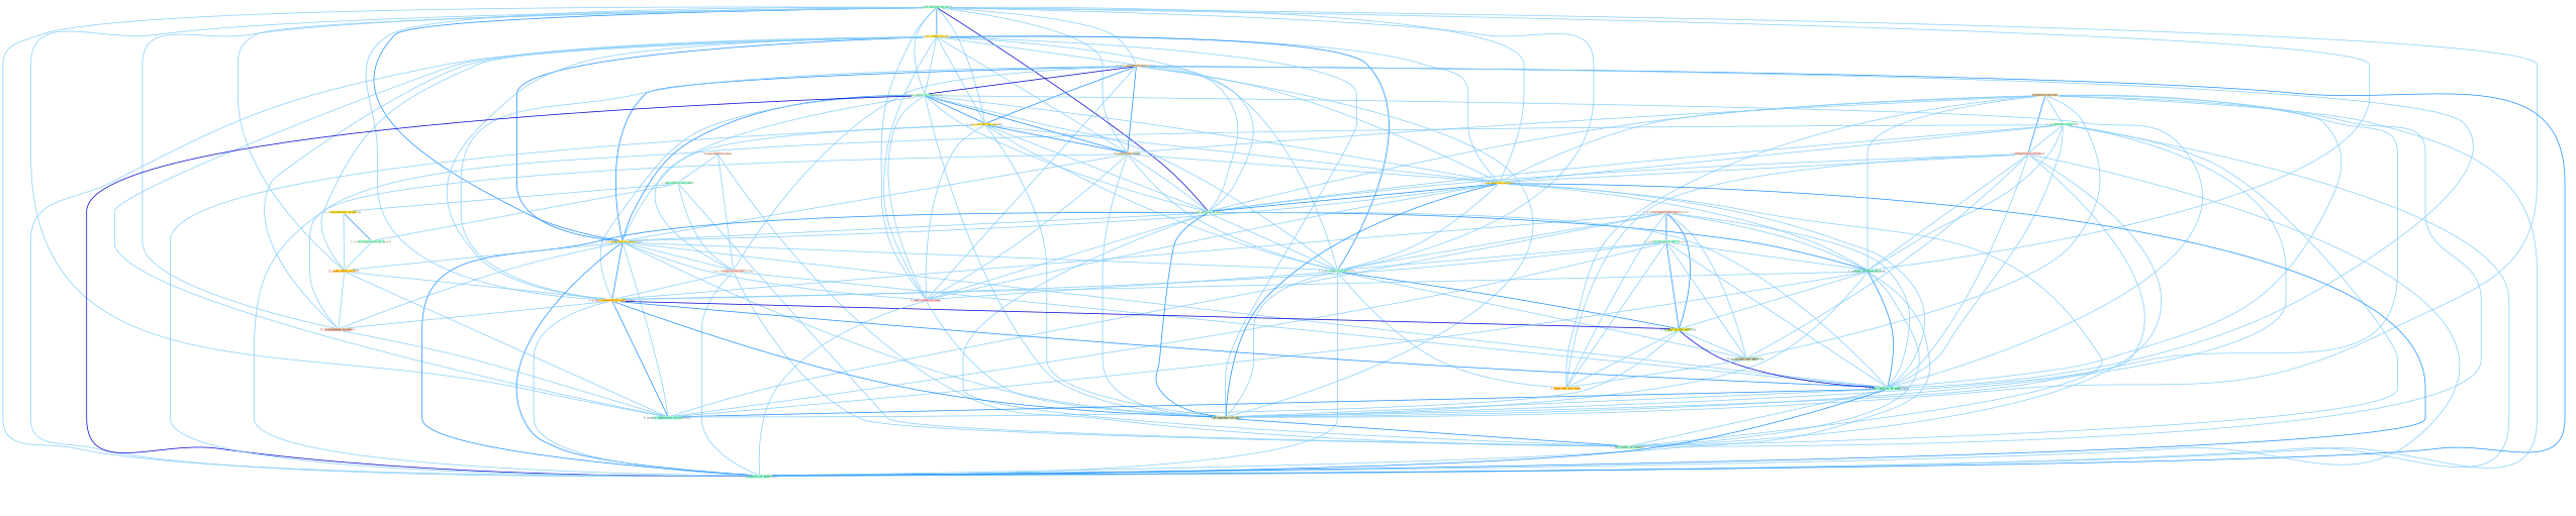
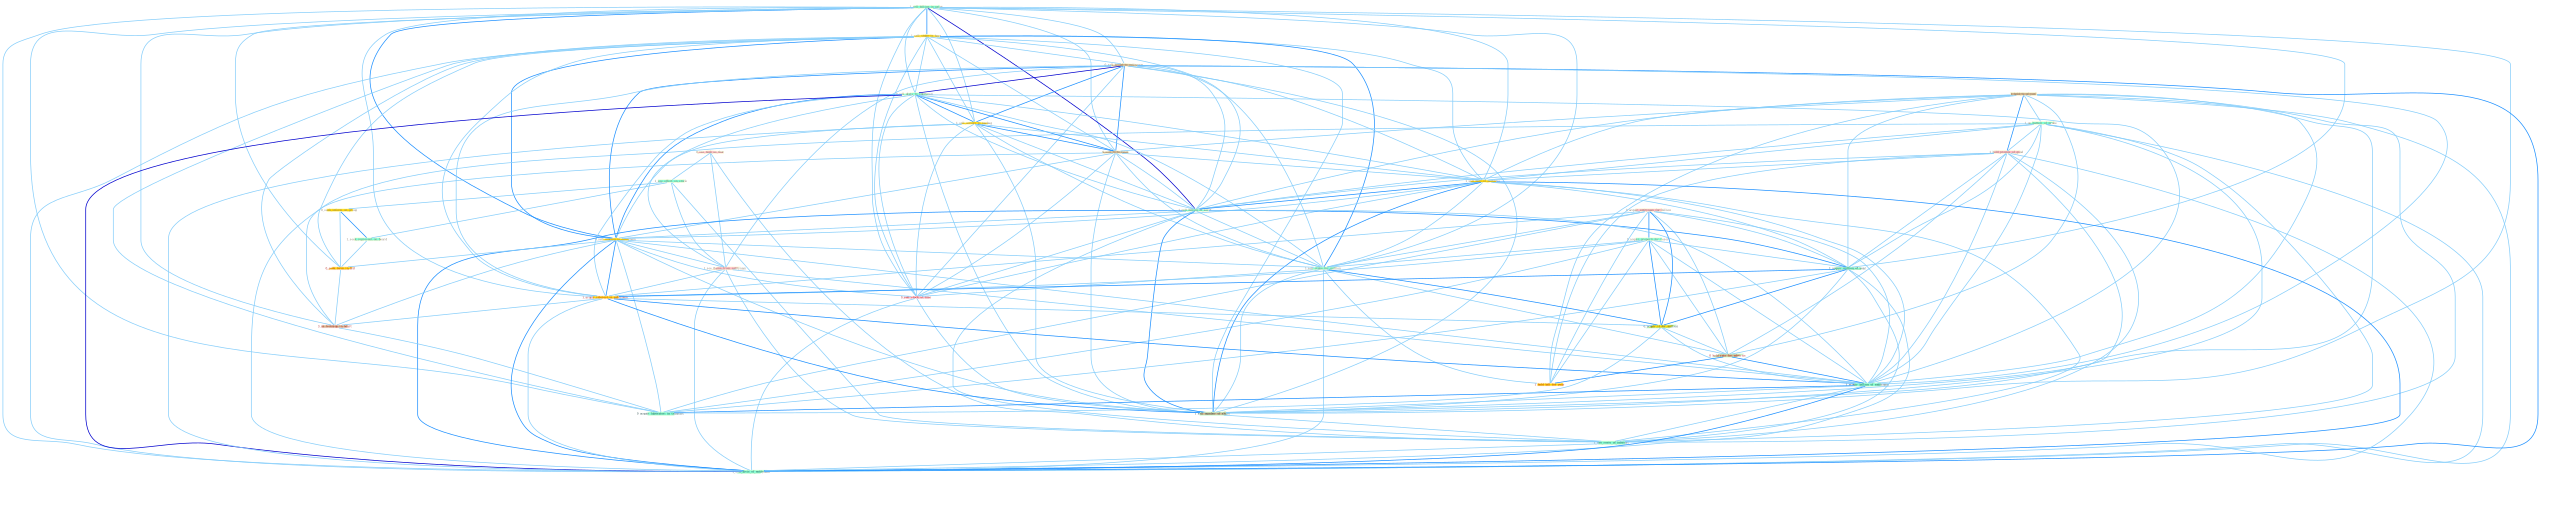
  graph {
    node [color="#ffffe0" fillcolor=aquamarine fixedsize=true fontcolor="#8b7d6b" fontsize=4 shape=folder style=filled]
    edge [color="#87cefa" w=1]
    "1_sell_billion_in_asset " [height=.06 width=.5]
    "1_hold_%_of_yen " [fillcolor=tan height=.06 width=.5]
    "1_sell_stake_in_hors " [fillcolor=gold height=.06 shape=house width=.5]
    "0_see_task_as_that " [fillcolor=lightpink height=.06 shape=house width=.5]
    "1_see_effect_on_stock " [height=.06 width=.5]
    "1_us_batteri_of_probe " [height=.06 shape=parallelogram width=.5]
    "0_sell_brand_to_entitynam " [fillcolor=tan height=.06 shape=house width=.5]
    "0_seek_inform_on_group " [fillcolor=gold height=.06 width=.5]
    "0_sell_divis_to_entitynam " [height=.06 shape=house width=.5]
    "1_sell_access_to_packag " [fillcolor=gold height=.06 shape=house width=.5]
    "0_acquir_entitynam_for_billion " [fillcolor=lightpink height=.06 width=.5]
    "0_acquir_properti_for_resort " [height=.06 width=.5]
    "1_hold_promis_of_good " [fillcolor=lightpink height=.06 width=.5]
    "0_sell_%_to_fund " [fillcolor=tan height=.06 shape=house width=.5]
    "1_sell_part_of_portfolio " [fillcolor=gold height=.06 shape=house width=.5]
    "1_sell_billion_of_asset " [height=.06 shape=house width=.5]
    "0_sell_machin_in_entitynam " [fillcolor=gold height=.06 shape=house width=.5]
    "1_see_flame_from_entitynam " [fillcolor=lightpink height=.06 shape=parallelogram width=.5]
    "1_seek_represent_on_board " [height=.06 width=.5]
    "0_sell_stake_for_million " [height=.06 shape=parallelogram width=.5]
    "0_seek_term_in_bid " [color="#fff0f5" fillcolor=gold fontcolor="#b22222" height=.06 shape=parallelogram width=.5]
    "1_acquir_interest_in_entitynam " [color="#fff0f5" fillcolor=gold fontcolor="#b22222" height=.06 width=.5]
-   "0_us_techniqu_in_heart " [color="#fff0f5" fillcolor=tan fontcolor="#b22222" height=.06 width=.5]
+   "0_us_techniqu_in_heart " [color="#fff0f5" fillcolor=tan fontcolor="#b22222" height=.06 width=.5 label="3_us_techniqu_in_heart"]
    "0_sell_stock_at_time " [color="#fff0f5" fillcolor=lightpink fontcolor="#b22222" height=.06 shape=house width=.5]
    "1_hold_bill_for_year " [color="#fff0f5" fillcolor=gold fontcolor="#b22222" height=.06 width=.5]
    n26 [color="#BDFCC9" fontcolor="#2f4f4f" height=.06 label="1_acquir_million_of_year" shape=house width=.5]
    "0_acquir_laboratori_in_transact " [color="#BDFCC9" fontcolor="#2f4f4f" height=.06 width=.5]
    "1_sell_number_of_share " [color="#BDFCC9" fillcolor=tan fontcolor="#2f4f4f" height=.06 width=.5]
    "1_sell_divis_of_entitynam " [color="#BDFCC9" fontcolor="#2f4f4f" height=.06 shape=parallelogram width=.5]
    n30 [color="#BDFCC9" fontcolor="#2f4f4f" height=.06 label="1_acquir_billion_of_entitynam" width=.5]
-   "0_hold_rate_for_advertis " [color="#BDFCC9" fillcolor=tan fontcolor="#2f4f4f" height=.06 shape=parallelogram width=.5]
-   "1_see_reviv_of_interest " [color="#BDFCC9" fontcolor="#b22222" height=.06 width=.5]
+   "0_hold_rate_for_advertis " [color="#BDFCC9" fillcolor=tan fontcolor="#b22222" height=.06 shape=parallelogram width=.5]
+   "1_see_reviv_of_interest " [color="#BDFCC9" fontcolor="#2f4f4f" height=.06 width=.5]
    "0_acquir_it_for_million " [color="#BDFCC9" fillcolor=gold fontcolor="#2f4f4f" height=.06 shape=parallelogram width=.5]
    subgraph sub_1 {
      "1_sell_billion_in_asset "
      "1_hold_%_of_yen "
      "1_sell_stake_in_hors "
      "0_see_task_as_that "
      "1_see_effect_on_stock "
      "1_us_batteri_of_probe "
      "0_sell_brand_to_entitynam "
      "0_seek_inform_on_group "
      "0_sell_divis_to_entitynam "
      "1_sell_access_to_packag "
      "0_acquir_entitynam_for_billion "
      "0_acquir_properti_for_resort "
      "1_hold_promis_of_good "
      "0_sell_%_to_fund "
      "1_sell_part_of_portfolio "
      "1_sell_billion_of_asset "
      "0_sell_machin_in_entitynam "
      "1_see_flame_from_entitynam "
      "1_seek_represent_on_board "
      "0_sell_stake_for_million "
    }
    subgraph sub_2 {
      "0_seek_term_in_bid "
      "1_acquir_interest_in_entitynam "
      "0_us_techniqu_in_heart "
      "0_sell_stock_at_time "
      "1_hold_bill_for_year "
    }
    "1_sell_billion_in_asset " -- "1_sell_stake_in_hors " [color="#1e90ff" w=2]
    "1_sell_billion_in_asset " -- "0_sell_brand_to_entitynam "
    "1_sell_billion_in_asset " -- "0_sell_divis_to_entitynam "
    "1_sell_billion_in_asset " -- "1_sell_access_to_packag "
    "1_sell_billion_in_asset " -- "0_sell_%_to_fund "
    "1_sell_billion_in_asset " -- "1_sell_part_of_portfolio "
    "1_sell_billion_in_asset " -- "1_sell_billion_of_asset " [color="#0000cd" w=3]
    "1_sell_billion_in_asset " -- "0_sell_machin_in_entitynam " [color="#1e90ff" w=2]
    "1_sell_billion_in_asset " -- "0_sell_stake_for_million "
    "1_sell_billion_in_asset " -- "0_seek_term_in_bid "
    "1_sell_billion_in_asset " -- "1_acquir_interest_in_entitynam "
    "1_sell_billion_in_asset " -- "0_us_techniqu_in_heart "
    "1_sell_billion_in_asset " -- "0_sell_stock_at_time "
    "1_sell_billion_in_asset " -- n26
    "1_sell_billion_in_asset " -- "0_acquir_laboratori_in_transact "
    "1_sell_billion_in_asset " -- "1_sell_number_of_share "
    "1_sell_billion_in_asset " -- "1_sell_divis_of_entitynam "
    "1_hold_%_of_yen " -- "1_us_batteri_of_probe "
    "1_hold_%_of_yen " -- "1_hold_promis_of_good " [color="#1e90ff" w=2]
    "1_hold_%_of_yen " -- "0_sell_%_to_fund "
    "1_hold_%_of_yen " -- "1_sell_part_of_portfolio "
    "1_hold_%_of_yen " -- "1_sell_billion_of_asset "
    "1_hold_%_of_yen " -- "1_hold_bill_for_year "
    "1_hold_%_of_yen " -- n26
    "1_hold_%_of_yen " -- "1_sell_number_of_share "
    "1_hold_%_of_yen " -- "1_sell_divis_of_entitynam "
    "1_hold_%_of_yen " -- n30
    "1_hold_%_of_yen " -- "0_hold_rate_for_advertis "
    "1_hold_%_of_yen " -- "1_see_reviv_of_interest "
    "1_sell_stake_in_hors " -- "0_sell_brand_to_entitynam "
    "1_sell_stake_in_hors " -- "0_sell_divis_to_entitynam "
    "1_sell_stake_in_hors " -- "1_sell_access_to_packag "
    "1_sell_stake_in_hors " -- "0_sell_%_to_fund "
    "1_sell_stake_in_hors " -- "1_sell_part_of_portfolio "
    "1_sell_stake_in_hors " -- "1_sell_billion_of_asset "
    "1_sell_stake_in_hors " -- "0_sell_machin_in_entitynam " [color="#1e90ff" w=2]
    "1_sell_stake_in_hors " -- "0_sell_stake_for_million " [color="#1e90ff" w=2]
    "1_sell_stake_in_hors " -- "0_seek_term_in_bid "
    "1_sell_stake_in_hors " -- "1_acquir_interest_in_entitynam "
    "1_sell_stake_in_hors " -- "0_us_techniqu_in_heart "
    "1_sell_stake_in_hors " -- "0_sell_stock_at_time "
    "1_sell_stake_in_hors " -- "0_acquir_laboratori_in_transact "
    "1_sell_stake_in_hors " -- "1_sell_number_of_share "
    "1_sell_stake_in_hors " -- "1_sell_divis_of_entitynam "
    "0_see_task_as_that " -- "1_see_effect_on_stock "
    "0_see_task_as_that " -- "1_see_flame_from_entitynam "
    "0_see_task_as_that " -- "1_see_reviv_of_interest "
    "1_see_effect_on_stock " -- "0_seek_inform_on_group "
    "1_see_effect_on_stock " -- "1_see_flame_from_entitynam "
    "1_see_effect_on_stock " -- "1_seek_represent_on_board "
    "1_see_effect_on_stock " -- "1_see_reviv_of_interest "
    "1_us_batteri_of_probe " -- "1_hold_promis_of_good "
    "1_us_batteri_of_probe " -- "1_sell_part_of_portfolio "
    "1_us_batteri_of_probe " -- "1_sell_billion_of_asset "
    "1_us_batteri_of_probe " -- "0_us_techniqu_in_heart "
    "1_us_batteri_of_probe " -- n26
    "1_us_batteri_of_probe " -- "1_sell_number_of_share "
    "1_us_batteri_of_probe " -- "1_sell_divis_of_entitynam "
    "1_us_batteri_of_probe " -- n30
    "1_us_batteri_of_probe " -- "1_see_reviv_of_interest "
    "0_sell_brand_to_entitynam " -- "0_sell_divis_to_entitynam " [color="#0000cd" w=3]
    "0_sell_brand_to_entitynam " -- "1_sell_access_to_packag " [color="#1e90ff" w=2]
    "0_sell_brand_to_entitynam " -- "0_sell_%_to_fund " [color="#1e90ff" w=2]
    "0_sell_brand_to_entitynam " -- "1_sell_part_of_portfolio "
    "0_sell_brand_to_entitynam " -- "1_sell_billion_of_asset "
    "0_sell_brand_to_entitynam " -- "0_sell_machin_in_entitynam " [color="#1e90ff" w=2]
    "0_sell_brand_to_entitynam " -- "1_see_flame_from_entitynam "
    "0_sell_brand_to_entitynam " -- "0_sell_stake_for_million "
    "0_sell_brand_to_entitynam " -- "1_acquir_interest_in_entitynam "
    "0_sell_brand_to_entitynam " -- "0_sell_stock_at_time "
    "0_sell_brand_to_entitynam " -- "1_sell_number_of_share "
    "0_sell_brand_to_entitynam " -- "1_sell_divis_of_entitynam " [color="#1e90ff" w=2]
    "0_sell_brand_to_entitynam " -- n30
    "0_seek_inform_on_group " -- "1_seek_represent_on_board " [color="#1e90ff" w=2]
    "0_seek_inform_on_group " -- "0_seek_term_in_bid "
    "0_sell_divis_to_entitynam " -- "1_sell_access_to_packag " [color="#1e90ff" w=2]
    "0_sell_divis_to_entitynam " -- "0_sell_%_to_fund " [color="#1e90ff" w=2]
    "0_sell_divis_to_entitynam " -- "1_sell_part_of_portfolio "
    "0_sell_divis_to_entitynam " -- "1_sell_billion_of_asset "
    "0_sell_divis_to_entitynam " -- "0_sell_machin_in_entitynam " [color="#1e90ff" w=2]
    "0_sell_divis_to_entitynam " -- "1_see_flame_from_entitynam "
    "0_sell_divis_to_entitynam " -- "0_sell_stake_for_million "
    "0_sell_divis_to_entitynam " -- "1_acquir_interest_in_entitynam "
    "0_sell_divis_to_entitynam " -- "0_sell_stock_at_time "
    "0_sell_divis_to_entitynam " -- "1_sell_number_of_share "
    "0_sell_divis_to_entitynam " -- "1_sell_divis_of_entitynam " [color="#0000cd" w=3]
    "0_sell_divis_to_entitynam " -- n30
    "1_sell_access_to_packag " -- "0_sell_%_to_fund " [color="#1e90ff" w=2]
    "1_sell_access_to_packag " -- "1_sell_part_of_portfolio "
    "1_sell_access_to_packag " -- "1_sell_billion_of_asset "
    "1_sell_access_to_packag " -- "0_sell_machin_in_entitynam "
    "1_sell_access_to_packag " -- "0_sell_stake_for_million "
    "1_sell_access_to_packag " -- "0_sell_stock_at_time "
    "1_sell_access_to_packag " -- "1_sell_number_of_share "
    "1_sell_access_to_packag " -- "1_sell_divis_of_entitynam "
    "0_acquir_entitynam_for_billion " -- "0_acquir_properti_for_resort " [color="#1e90ff" w=2]
    "0_acquir_entitynam_for_billion " -- "0_sell_stake_for_million "
    "0_acquir_entitynam_for_billion " -- "1_acquir_interest_in_entitynam "
    "0_acquir_entitynam_for_billion " -- "1_hold_bill_for_year "
    "0_acquir_entitynam_for_billion " -- n26
    "0_acquir_entitynam_for_billion " -- "0_acquir_laboratori_in_transact "
    "0_acquir_entitynam_for_billion " -- n30
    "0_acquir_entitynam_for_billion " -- "0_hold_rate_for_advertis "
    "0_acquir_entitynam_for_billion " -- "0_acquir_it_for_million " [color="#1e90ff" w=2]
    "0_acquir_properti_for_resort " -- "0_sell_stake_for_million "
    "0_acquir_properti_for_resort " -- "1_acquir_interest_in_entitynam "
    "0_acquir_properti_for_resort " -- "1_hold_bill_for_year "
    "0_acquir_properti_for_resort " -- n26
    "0_acquir_properti_for_resort " -- "0_acquir_laboratori_in_transact "
    "0_acquir_properti_for_resort " -- n30
    "0_acquir_properti_for_resort " -- "0_hold_rate_for_advertis "
    "0_acquir_properti_for_resort " -- "0_acquir_it_for_million " [color="#1e90ff" w=2]
    "1_hold_promis_of_good " -- "1_sell_part_of_portfolio "
    "1_hold_promis_of_good " -- "1_sell_billion_of_asset "
    "1_hold_promis_of_good " -- "1_hold_bill_for_year "
    "1_hold_promis_of_good " -- n26
    "1_hold_promis_of_good " -- "1_sell_number_of_share "
    "1_hold_promis_of_good " -- "1_sell_divis_of_entitynam "
    "1_hold_promis_of_good " -- n30
    "1_hold_promis_of_good " -- "0_hold_rate_for_advertis "
    "1_hold_promis_of_good " -- "1_see_reviv_of_interest "
    "0_sell_%_to_fund " -- "1_sell_part_of_portfolio "
    "0_sell_%_to_fund " -- "1_sell_billion_of_asset "
    "0_sell_%_to_fund " -- "0_sell_machin_in_entitynam "
    "0_sell_%_to_fund " -- "0_sell_stake_for_million "
    "0_sell_%_to_fund " -- "0_sell_stock_at_time "
    "0_sell_%_to_fund " -- "1_sell_number_of_share "
    "0_sell_%_to_fund " -- "1_sell_divis_of_entitynam "
    "1_sell_part_of_portfolio " -- "1_sell_billion_of_asset " [color="#1e90ff" w=2]
    "1_sell_part_of_portfolio " -- "0_sell_machin_in_entitynam "
    "1_sell_part_of_portfolio " -- "0_sell_stake_for_million "
    "1_sell_part_of_portfolio " -- "0_sell_stock_at_time "
    "1_sell_part_of_portfolio " -- n26
    "1_sell_part_of_portfolio " -- "1_sell_number_of_share " [color="#1e90ff" w=2]
    "1_sell_part_of_portfolio " -- "1_sell_divis_of_entitynam " [color="#1e90ff" w=2]
    "1_sell_part_of_portfolio " -- n30
    "1_sell_part_of_portfolio " -- "1_see_reviv_of_interest "
    "1_sell_billion_of_asset " -- "0_sell_machin_in_entitynam "
    "1_sell_billion_of_asset " -- "0_sell_stake_for_million "
    "1_sell_billion_of_asset " -- "0_sell_stock_at_time "
    "1_sell_billion_of_asset " -- n26 [color="#1e90ff" w=2]
    "1_sell_billion_of_asset " -- "1_sell_number_of_share " [color="#1e90ff" w=2]
    "1_sell_billion_of_asset " -- "1_sell_divis_of_entitynam " [color="#1e90ff" w=2]
    "1_sell_billion_of_asset " -- n30
    "1_sell_billion_of_asset " -- "1_see_reviv_of_interest "
    "0_sell_machin_in_entitynam " -- "1_see_flame_from_entitynam "
    "0_sell_machin_in_entitynam " -- "0_sell_stake_for_million "
    "0_sell_machin_in_entitynam " -- "0_seek_term_in_bid "
    "0_sell_machin_in_entitynam " -- "1_acquir_interest_in_entitynam " [color="#1e90ff" w=2]
    "0_sell_machin_in_entitynam " -- "0_us_techniqu_in_heart "
    "0_sell_machin_in_entitynam " -- "0_sell_stock_at_time "
    "0_sell_machin_in_entitynam " -- "0_acquir_laboratori_in_transact "
    "0_sell_machin_in_entitynam " -- "1_sell_number_of_share "
    "0_sell_machin_in_entitynam " -- "1_sell_divis_of_entitynam " [color="#1e90ff" w=2]
    "0_sell_machin_in_entitynam " -- n30
    "1_see_flame_from_entitynam " -- "1_acquir_interest_in_entitynam "
    "1_see_flame_from_entitynam " -- "1_sell_divis_of_entitynam "
    "1_see_flame_from_entitynam " -- n30
    "1_see_flame_from_entitynam " -- "1_see_reviv_of_interest "
    "1_seek_represent_on_board " -- "0_seek_term_in_bid "
    "0_sell_stake_for_million " -- "0_sell_stock_at_time "
    "0_sell_stake_for_million " -- "1_hold_bill_for_year "
    "0_sell_stake_for_million " -- "1_sell_number_of_share "
    "0_sell_stake_for_million " -- "1_sell_divis_of_entitynam "
    "0_sell_stake_for_million " -- "0_hold_rate_for_advertis "
    "0_sell_stake_for_million " -- "0_acquir_it_for_million " [color="#1e90ff" w=2]
-   "0_seek_term_in_bid " -- "1_acquir_interest_in_entitynam "
    "0_seek_term_in_bid " -- "0_us_techniqu_in_heart "
-   "0_seek_term_in_bid " -- "0_acquir_laboratori_in_transact "
    "1_acquir_interest_in_entitynam " -- "0_us_techniqu_in_heart "
-   "1_acquir_interest_in_entitynam " -- "0_acquir_laboratori_in_transact " [color="#1e90ff" w=2]
    "1_acquir_interest_in_entitynam " -- "1_sell_divis_of_entitynam "
-   "1_acquir_interest_in_entitynam " -- "0_acquir_it_for_million " [color="#0000cd"]
+   "1_acquir_interest_in_entitynam " -- "0_acquir_it_for_million "
    "0_us_techniqu_in_heart " -- "0_acquir_laboratori_in_transact "
    "0_sell_stock_at_time " -- "1_sell_number_of_share "
    "0_sell_stock_at_time " -- "1_sell_divis_of_entitynam "
-   n26 -- "1_acquir_interest_in_entitynam "
+   n26 -- "1_acquir_interest_in_entitynam " [color="#1e90ff"]
    n26 -- "0_acquir_laboratori_in_transact "
    n26 -- "1_sell_number_of_share "
    n26 -- "1_sell_divis_of_entitynam "
-   n26 -- n30 [color="#1e90ff" w=2]
+   "0_hold_rate_for_advertis " -- n30 [color="#1e90ff" w=2]
    n26 -- "1_see_reviv_of_interest "
-   n26 -- "0_acquir_it_for_million "
+   n26 -- "0_acquir_it_for_million " [color="#1e90ff"]
    "1_sell_number_of_share " -- "1_acquir_interest_in_entitynam " [color="#1e90ff" w=2]
-   "1_sell_number_of_share " -- "1_see_reviv_of_interest " [color="#1e90ff"]
+   "1_sell_number_of_share " -- "1_see_reviv_of_interest "
    n30 -- "1_acquir_interest_in_entitynam " [color="#1e90ff" w=2]
    n30 -- "0_acquir_laboratori_in_transact " [color="#1e90ff" w=2]
    n30 -- "1_sell_number_of_share "
    n30 -- "1_sell_divis_of_entitynam " [color="#1e90ff" w=2]
    n30 -- "1_see_reviv_of_interest "
-   n30 -- "0_acquir_it_for_million " [color="#0000cd"]
-   "0_hold_rate_for_advertis " -- "1_hold_bill_for_year " [w=2]
-   "0_acquir_it_for_million " -- "1_hold_bill_for_year "
+   n30 -- "0_acquir_it_for_million "
+   "0_hold_rate_for_advertis " -- "1_hold_bill_for_year " [color="#1e90ff" w=2]
+   "1_see_reviv_of_interest " -- "1_sell_divis_of_entitynam "
    "0_acquir_it_for_million " -- "0_acquir_laboratori_in_transact "
    "0_acquir_it_for_million " -- "0_hold_rate_for_advertis "
  }
